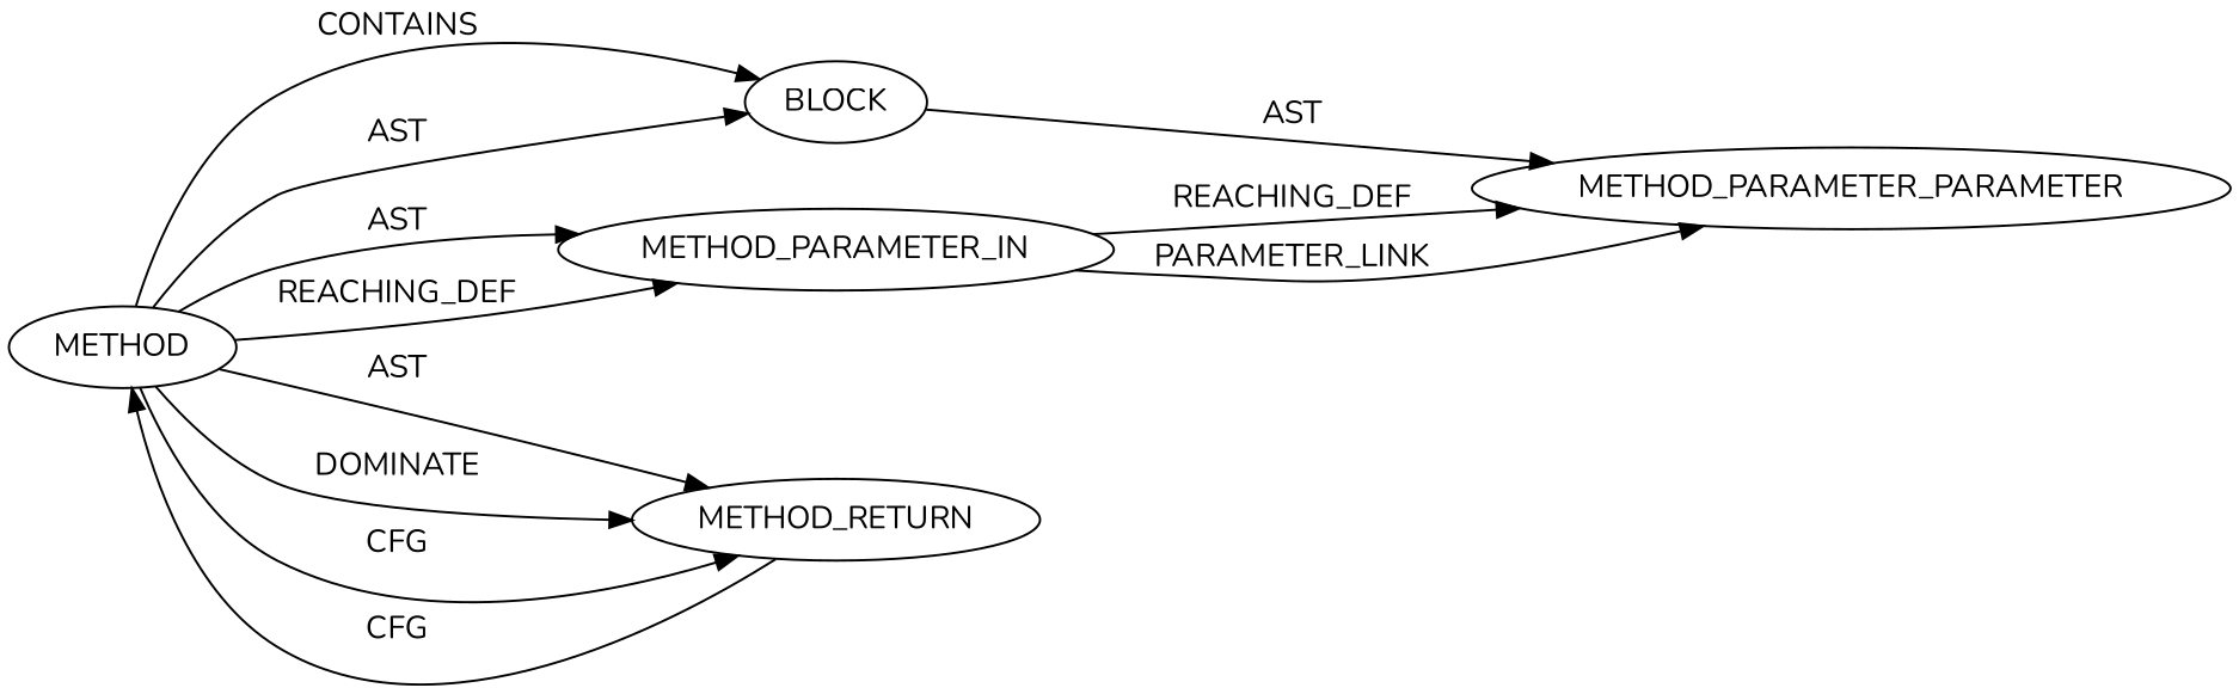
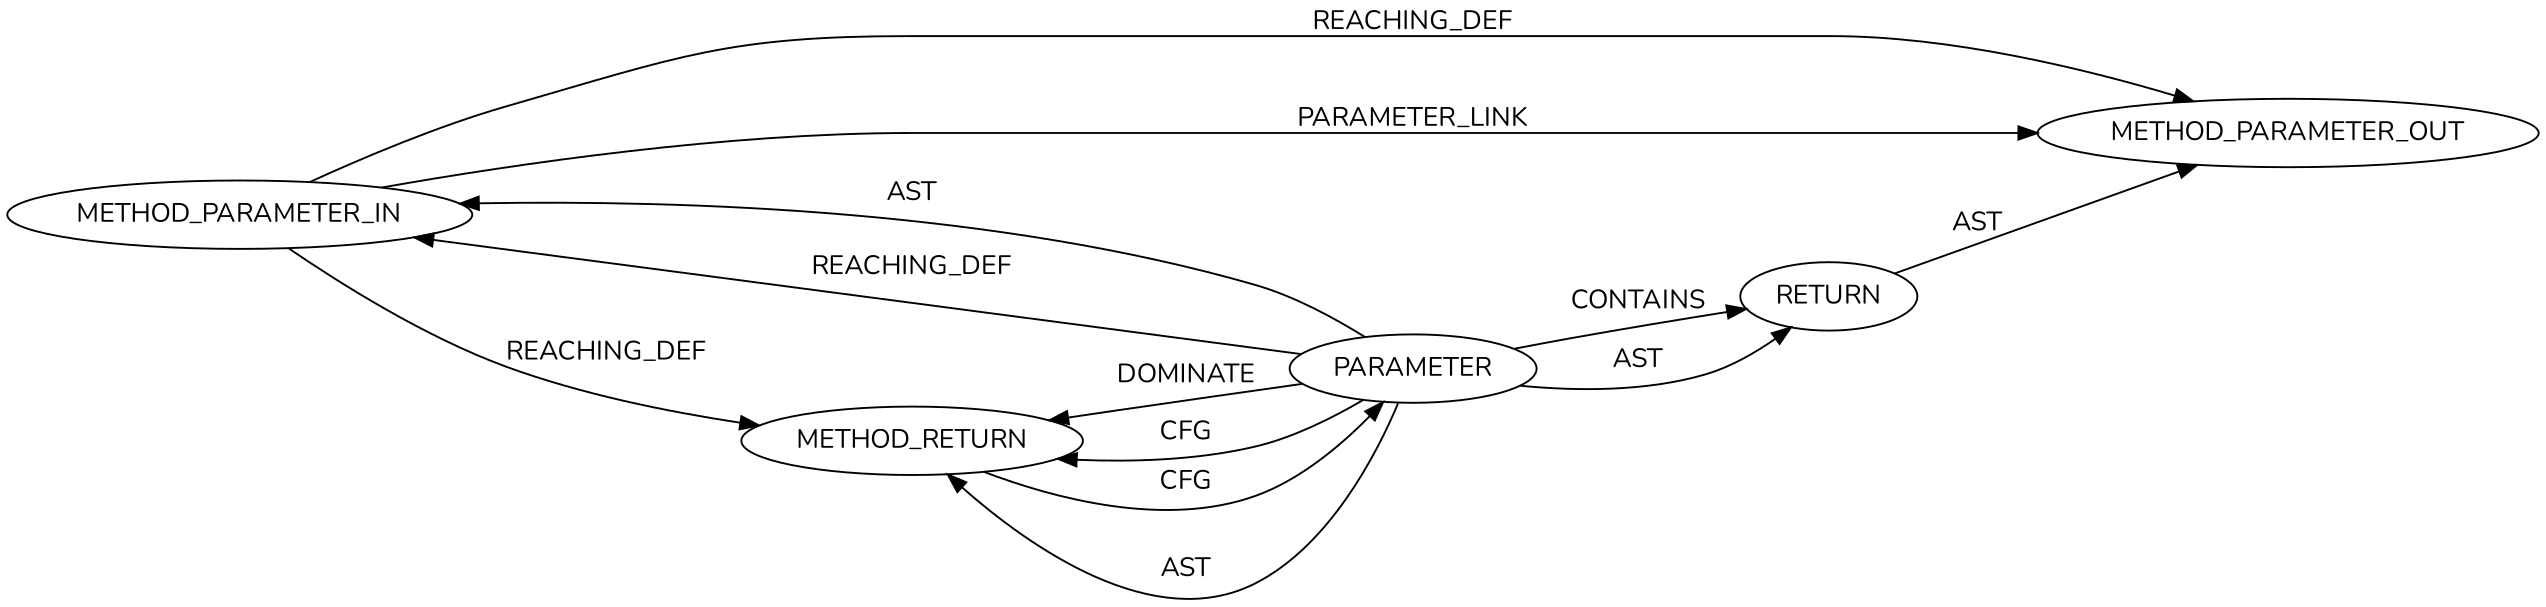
  digraph {
    fontname=Nunito
    rankdir=LR
    node [CODE="<empty>" ORDER=1 TYPE_FULL_NAME=ANY fontname=Nunito EVALUATION_STRATEGY=BY_VALUE]
    edge [fontname=Nunito]
-   n1 [ARGUMENT_INDEX=1 label=BLOCK EVALUATION_STRATEGY=""]
-   n2 [CODE=p1 INDEX=1 IS_VARIADIC=false NAME=p1 label=METHOD_PARAMETER_PARAMETER]
-   n3 [AST_PARENT_FULL_NAME="<global>" AST_PARENT_TYPE=NAMESPACE_BLOCK FILENAME="<empty>" FULL_NAME=tls_sw_ctx_tx IS_EXTERNAL=true NAME=tls_sw_ctx_tx ORDER=0 label=METHOD TYPE_FULL_NAME="" EVALUATION_STRATEGY=""]
+   n1 [ARGUMENT_INDEX=1 label=RETURN EVALUATION_STRATEGY=""]
+   n2 [CODE=p1 INDEX=1 IS_VARIADIC=false NAME=p1 label=METHOD_PARAMETER_OUT]
+   n3 [AST_PARENT_FULL_NAME="<global>" AST_PARENT_TYPE=NAMESPACE_BLOCK FILENAME="<empty>" FULL_NAME=tls_sw_ctx_tx IS_EXTERNAL=true NAME=tls_sw_ctx_tx ORDER=0 label=PARAMETER TYPE_FULL_NAME="" EVALUATION_STRATEGY=""]
    n4 [CODE=p1 INDEX=1 IS_VARIADIC=false NAME=p1 label=METHOD_PARAMETER_IN]
    n5 [CODE=RET ORDER=2 label=METHOD_RETURN]
    n1 -> n2 [label=AST]
    n3 -> n1 [label=CONTAINS]
    n3 -> n1 [label=AST]
    n3 -> n4 [label=AST]
    n3 -> n4 [label=REACHING_DEF]
    n3 -> n5 [label=AST]
    n3 -> n5 [label=DOMINATE]
    n3 -> n5 [label=CFG]
    n4 -> n2 [VARIABLE=p1 label=REACHING_DEF]
    n4 -> n2 [label=PARAMETER_LINK]
+   n4 -> n5 [VARIABLE=p1 label=REACHING_DEF]
    n5 -> n3 [label=CFG]
  }
